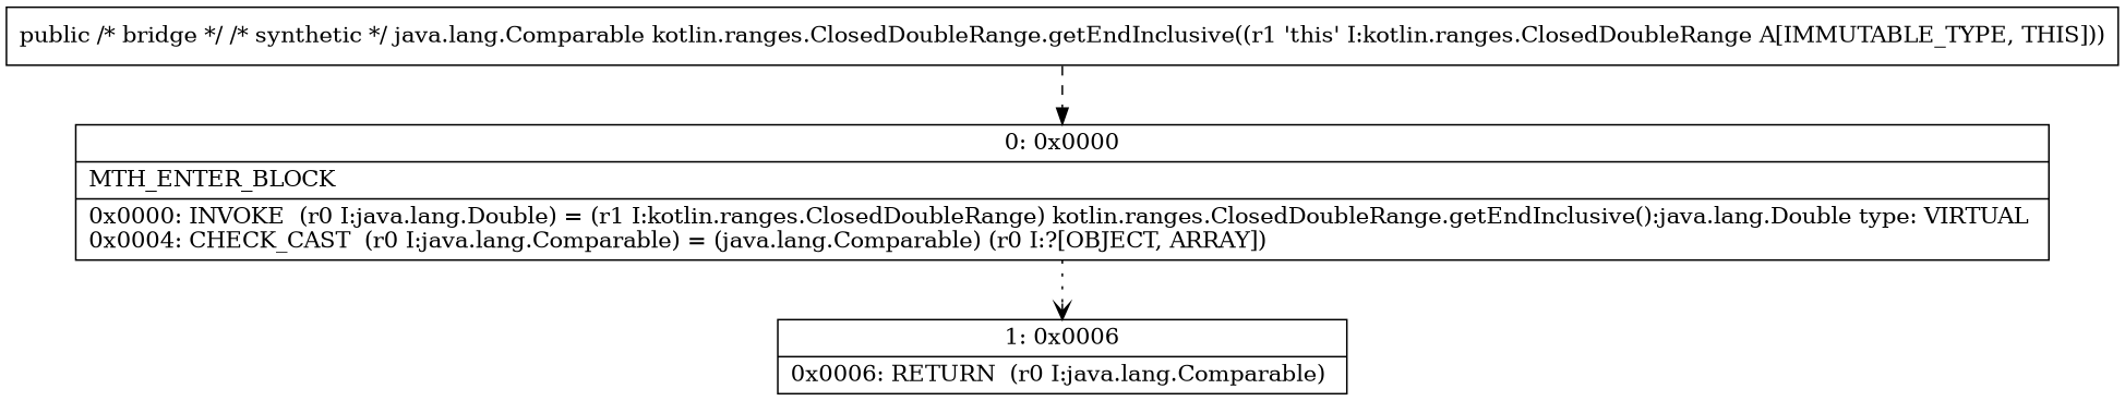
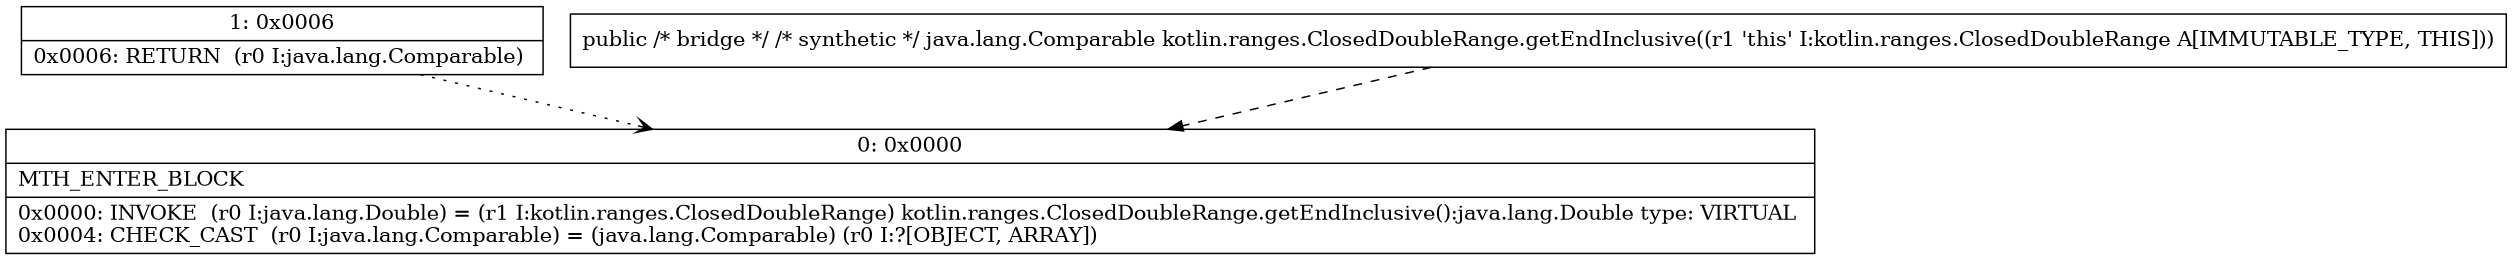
  digraph {
    node [shape=record]
    n1 [label="{0\:\ 0x0000|MTH_ENTER_BLOCK\l|0x0000: INVOKE  (r0 I:java.lang.Double) = (r1 I:kotlin.ranges.ClosedDoubleRange) kotlin.ranges.ClosedDoubleRange.getEndInclusive():java.lang.Double type: VIRTUAL \l0x0004: CHECK_CAST  (r0 I:java.lang.Comparable) = (java.lang.Comparable) (r0 I:?[OBJECT, ARRAY]) \l}"]
    n2 [label="{1\:\ 0x0006|0x0006: RETURN  (r0 I:java.lang.Comparable) \l}"]
    n3 [label="{public \/* bridge *\/ \/* synthetic *\/ java.lang.Comparable kotlin.ranges.ClosedDoubleRange.getEndInclusive((r1 'this' I:kotlin.ranges.ClosedDoubleRange A[IMMUTABLE_TYPE, THIS])) }"]
-   n1 -> n2 [style=dotted arrowhead=vee]
+   n2 -> n1 [style=dotted arrowhead=vee]
    n3 -> n1 [style=dashed arrowhead=normal]
  }
